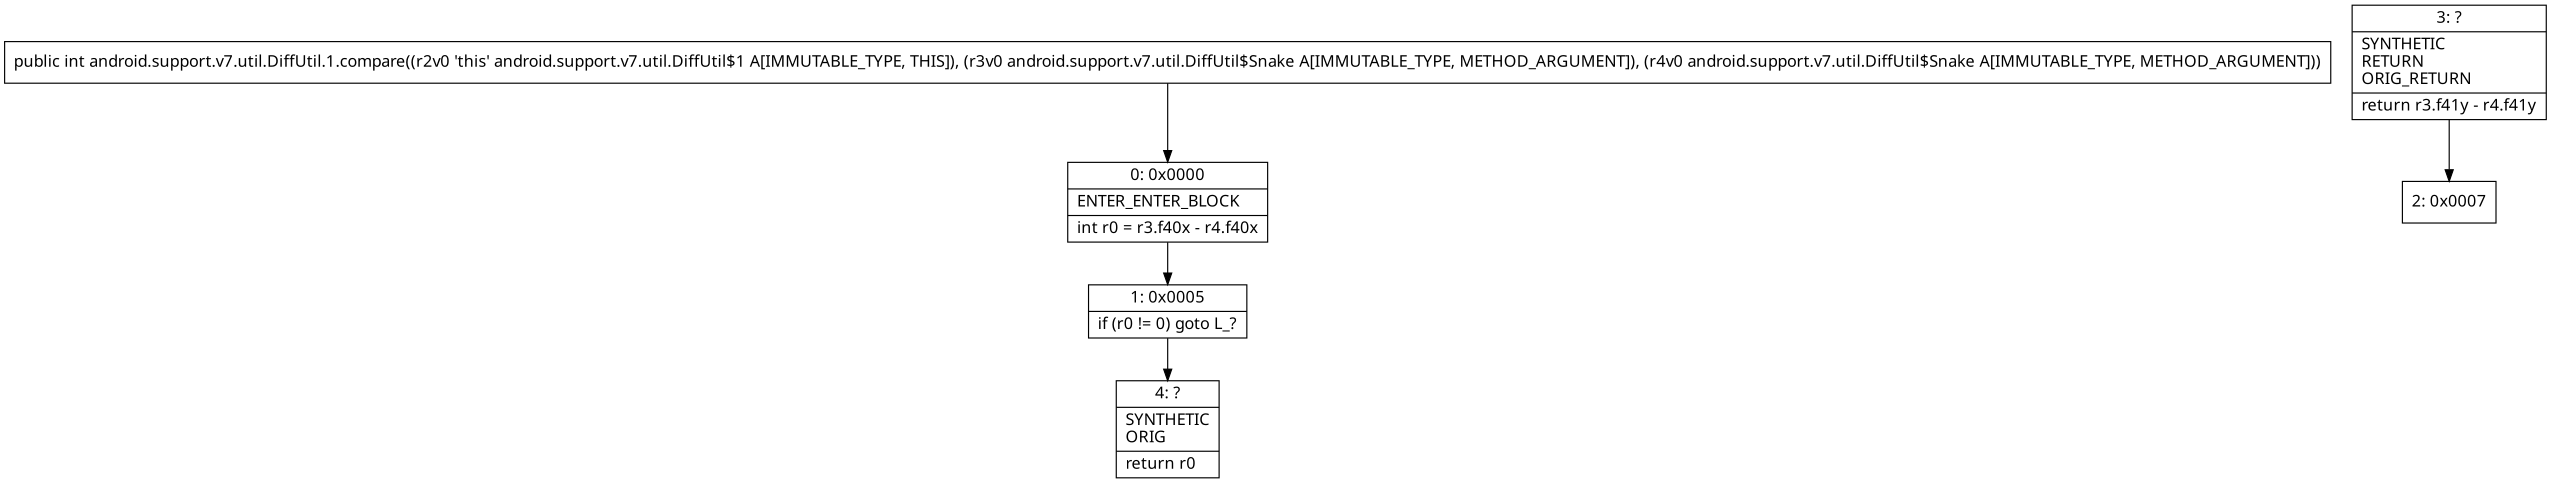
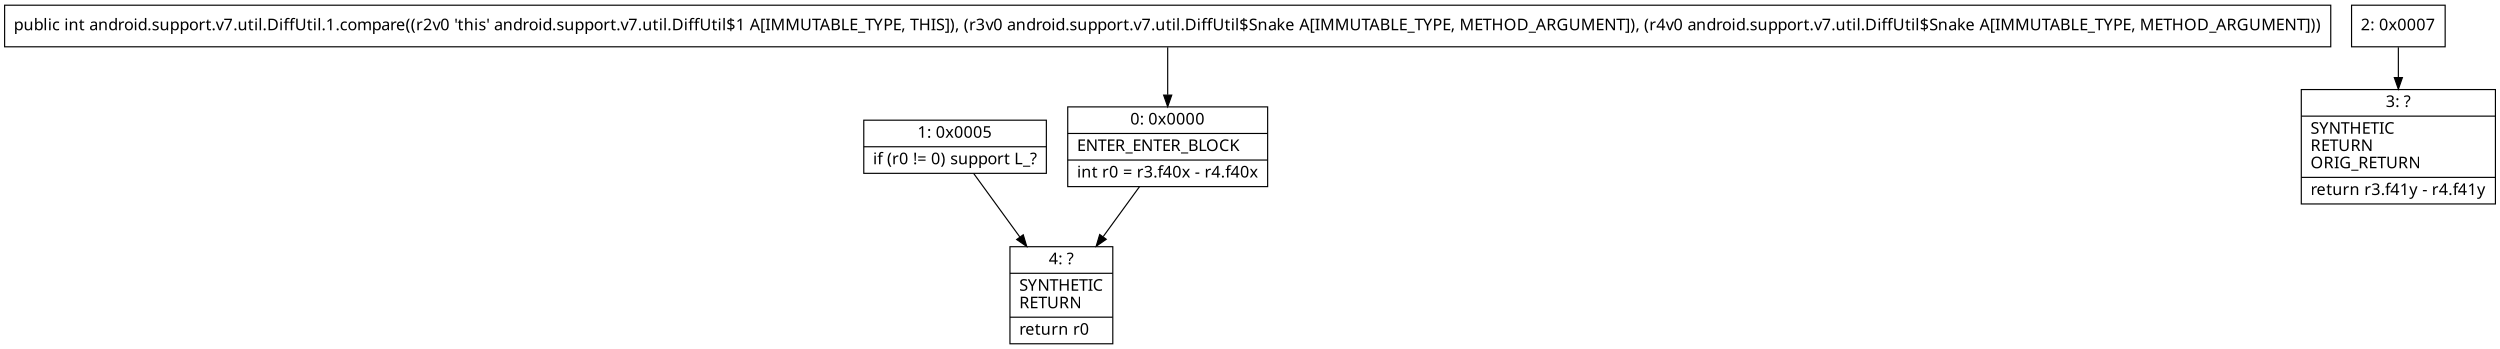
  digraph {
    fontname="Noto Sans"
    node [fontname="Noto Sans" shape=record]
    edge [fontname="Noto Sans"]
    n1 [label="{0\:\ 0x0000|ENTER_ENTER_BLOCK\l|int r0 = r3.f40x \- r4.f40x\l}"]
-   n2 [label="{1\:\ 0x0005|if (r0 != 0) goto L_?\l}"]
-   n3 [label="{4\:\ ?|SYNTHETIC\lORIG\l|return r0\l}"]
+   n2 [label="{1\:\ 0x0005|if (r0 != 0) support L_?\l}"]
+   n3 [label="{4\:\ ?|SYNTHETIC\lRETURN\l|return r0\l}"]
    n4 [label="{2\:\ 0x0007}"]
    n5 [label="{3\:\ ?|SYNTHETIC\lRETURN\lORIG_RETURN\l|return r3.f41y \- r4.f41y\l}"]
    n6 [label="{public int android.support.v7.util.DiffUtil.1.compare((r2v0 'this' android.support.v7.util.DiffUtil$1 A[IMMUTABLE_TYPE, THIS]), (r3v0 android.support.v7.util.DiffUtil$Snake A[IMMUTABLE_TYPE, METHOD_ARGUMENT]), (r4v0 android.support.v7.util.DiffUtil$Snake A[IMMUTABLE_TYPE, METHOD_ARGUMENT])) }"]
-   n1 -> n2
+   n1 -> n3
    n2 -> n3
-   n5 -> n4
+   n4 -> n5
    n6 -> n1
  }
